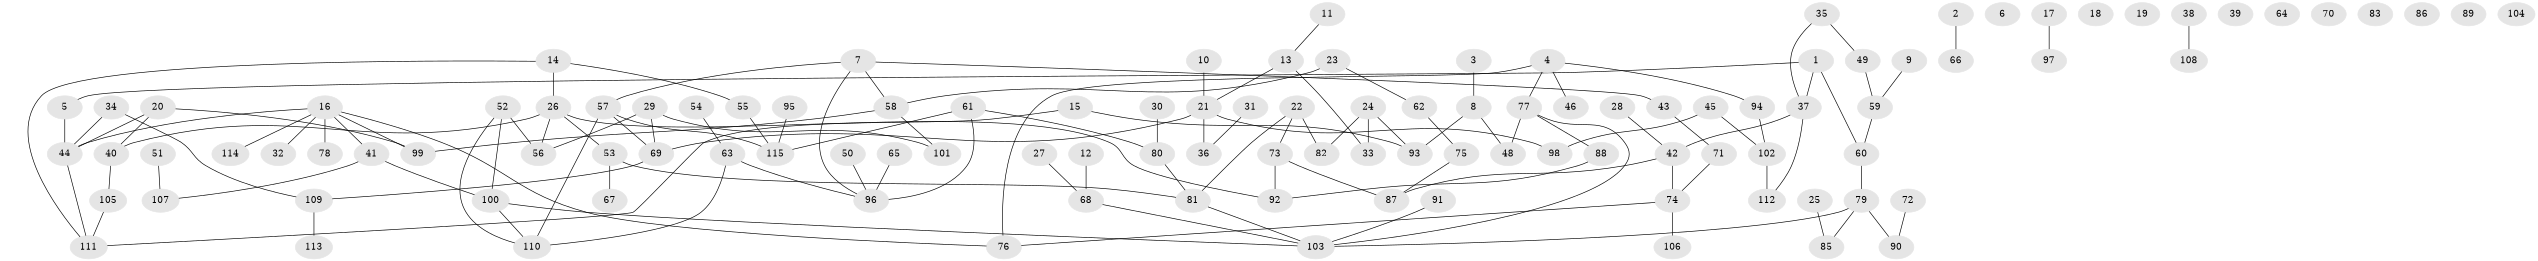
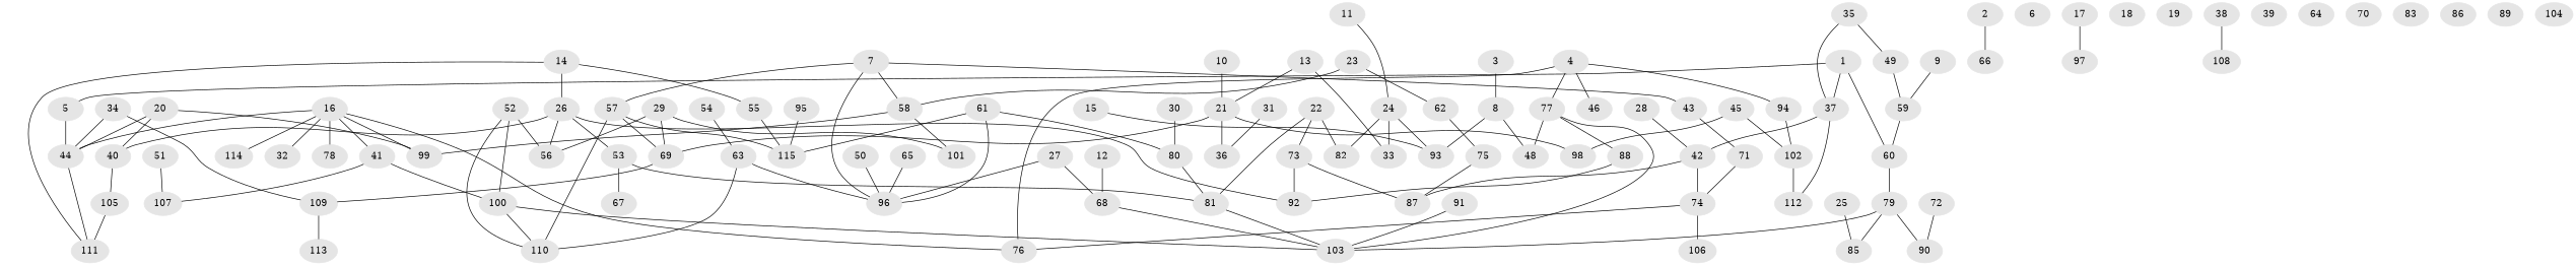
  graph {
    node [color=gray90 style=filled]
    1
    5
    37
    60
    44
    42
    112
    79
    2
    66
    3
    8
    48
    93
    4
    46
    76
    77
    94
    103
    88
    102
    111
    6
    7
    43
    57
    58
    96
    71
    69
    110
    115
    99
    101
    9
    59
    10
    21
    36
    98
    11
    13
    33
    12
    68
    14
    26
    55
    40
    53
    56
    92
    15
    16
    32
    41
    78
    114
    100
    107
    17
    97
    18
    19
    20
    105
    109
    22
    73
    81
    82
    87
    23
    62
    75
    24
    25
    85
    67
    27
    28
    74
    29
    30
    80
    31
    34
    113
    35
    49
    38
    108
    39
    106
    45
    50
    51
    52
    54
    63
    90
    61
    64
    65
    70
    72
    83
    86
    89
    91
    95
    104
    1 -- 5
    1 -- 37
    1 -- 60
    5 -- 44
    37 -- 42
    37 -- 112
    60 -- 79
    44 -- 111
    42 -- 87
    42 -- 74
    79 -- 103
    79 -- 85
    79 -- 90
    2 -- 66
    3 -- 8
    8 -- 48
    8 -- 93
    4 -- 46
    4 -- 76
    4 -- 77
    4 -- 94
    77 -- 48
    77 -- 103
    77 -- 88
    94 -- 102
    88 -- 92
    102 -- 112
    7 -- 43
    7 -- 57
    7 -- 58
    7 -- 96
    43 -- 71
    57 -- 69
    57 -- 110
    57 -- 115
    58 -- 99
    58 -- 101
    71 -- 74
    69 -- 109
    9 -- 59
    59 -- 60
    10 -- 21
    21 -- 69
    21 -- 36
    21 -- 98
-   11 -- 13
+   11 -- 24
    13 -- 21
    13 -- 33
    12 -- 68
    68 -- 103
    14 -- 111
    14 -- 26
    14 -- 55
    26 -- 40
    26 -- 53
    26 -- 56
    26 -- 92
    55 -- 115
    40 -- 105
    53 -- 81
    53 -- 67
    15 -- 93
-   15 -- 111
    16 -- 44
    16 -- 76
    16 -- 99
    16 -- 32
    16 -- 41
    16 -- 78
    16 -- 114
    41 -- 100
    41 -- 107
    100 -- 103
    100 -- 110
    17 -- 97
    20 -- 44
    20 -- 99
    20 -- 40
    105 -- 111
    109 -- 113
    22 -- 73
    22 -- 81
    22 -- 82
    73 -- 92
    73 -- 87
    81 -- 103
    23 -- 58
    23 -- 62
    62 -- 75
    75 -- 87
    24 -- 93
    24 -- 33
    24 -- 82
    25 -- 85
+   27 -- 96
    27 -- 68
    28 -- 42
    74 -- 76
    74 -- 106
    29 -- 69
    29 -- 101
    29 -- 56
    30 -- 80
    80 -- 81
    31 -- 36
    34 -- 44
    34 -- 109
    35 -- 37
    35 -- 49
    49 -- 59
    38 -- 108
    45 -- 102
    45 -- 98
    50 -- 96
    51 -- 107
    52 -- 110
    52 -- 56
    52 -- 100
    54 -- 63
    63 -- 96
    63 -- 110
    61 -- 96
    61 -- 115
    61 -- 80
    65 -- 96
    72 -- 90
    91 -- 103
    95 -- 115
  }
